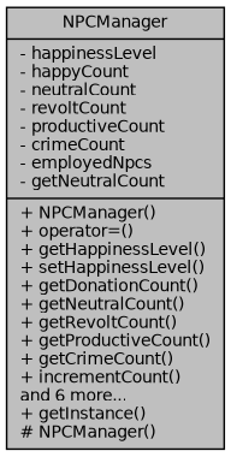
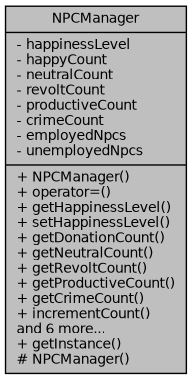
  digraph {
-   n1 [color=black fillcolor=grey75 fontcolor=black fontname=Helvetica fontsize=10 height=0.2 label="{NPCManager\n|- happinessLevel\l- happyCount\l- neutralCount\l- revoltCount\l- productiveCount\l- crimeCount\l- employedNpcs\l- getNeutralCount\l|+ NPCManager()\l+ operator=()\l+ getHappinessLevel()\l+ setHappinessLevel()\l+ getDonationCount()\l+ getNeutralCount()\l+ getRevoltCount()\l+ getProductiveCount()\l+ getCrimeCount()\l+ incrementCount()\land 6 more...\l+ getInstance()\l# NPCManager()\l}" shape=record style=filled width=0.4]
+   n1 [color=black fillcolor=grey75 fontcolor=black fontname=Helvetica fontsize=10 height=0.2 label="{NPCManager\n|- happinessLevel\l- happyCount\l- neutralCount\l- revoltCount\l- productiveCount\l- crimeCount\l- employedNpcs\l- unemployedNpcs\l|+ NPCManager()\l+ operator=()\l+ getHappinessLevel()\l+ setHappinessLevel()\l+ getDonationCount()\l+ getNeutralCount()\l+ getRevoltCount()\l+ getProductiveCount()\l+ getCrimeCount()\l+ incrementCount()\land 6 more...\l+ getInstance()\l# NPCManager()\l}" shape=record style=filled width=0.4]
  }
